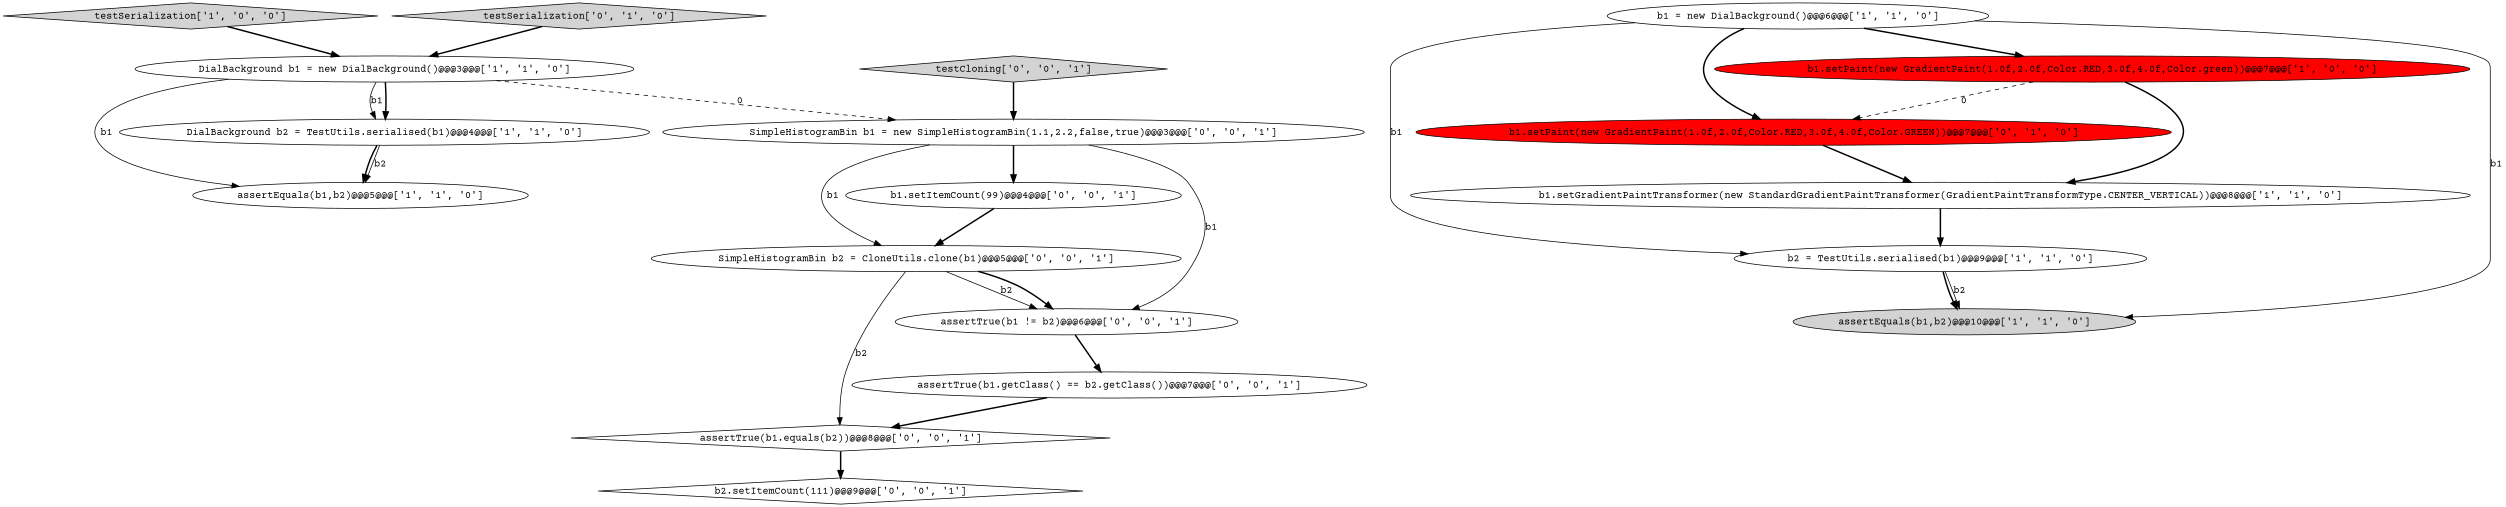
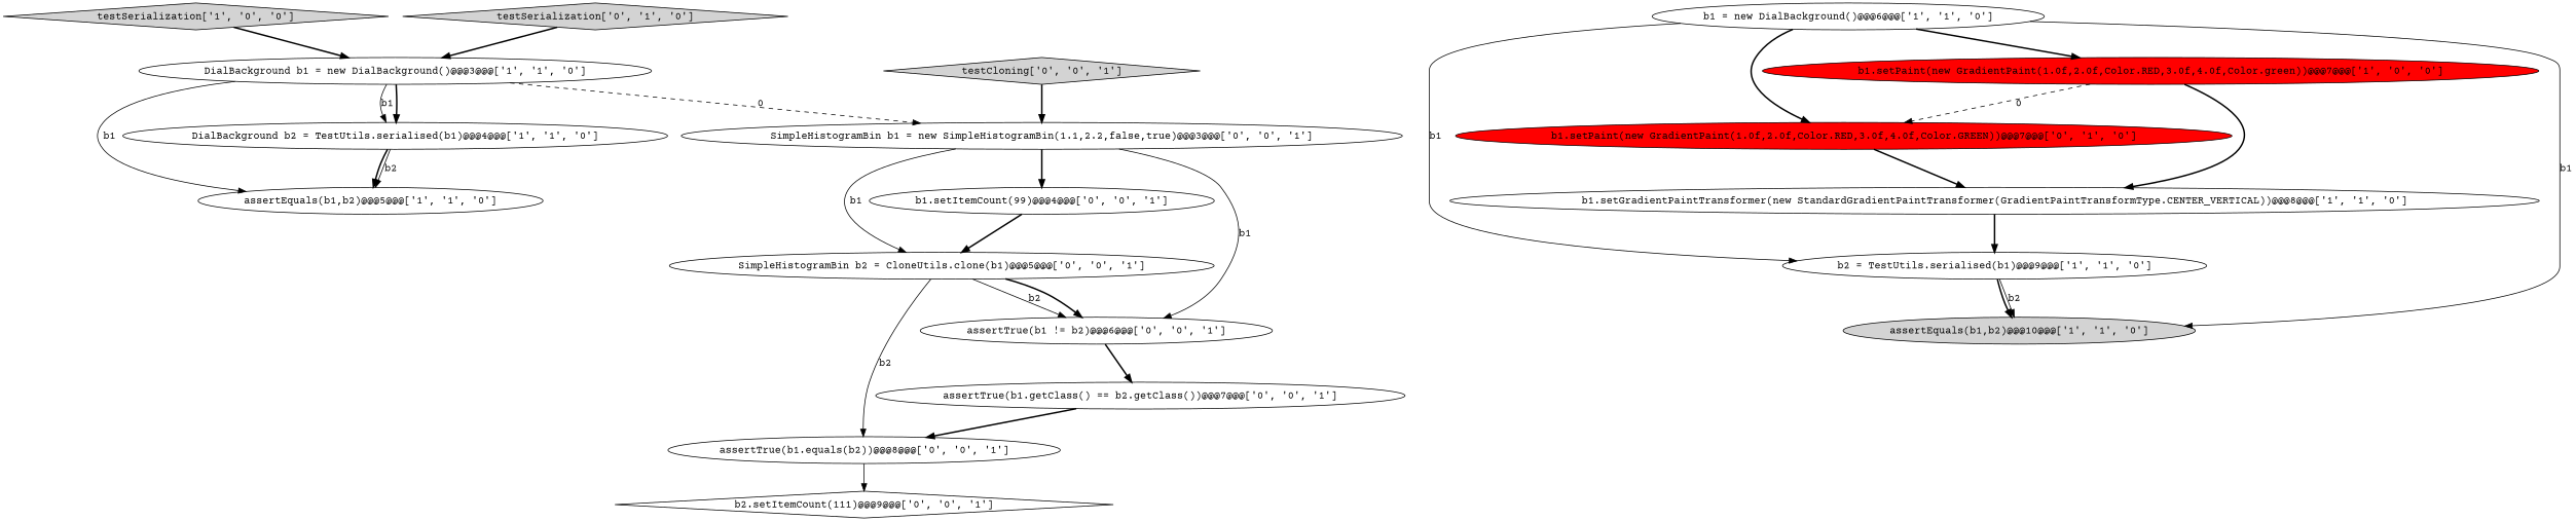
  digraph {
    fontname="Courier Prime"
    node [fillcolor=white fontname="Courier Prime" shape=ellipse style=filled]
    edge [fontname="Courier Prime" style=bold]
    n1 [label="SimpleHistogramBin b1 = new SimpleHistogramBin(1.1,2.2,false,true)@@@3@@@['0', '0', '1']"]
    n2 [label="SimpleHistogramBin b2 = CloneUtils.clone(b1)@@@5@@@['0', '0', '1']"]
    n3 [label="assertTrue(b1 != b2)@@@6@@@['0', '0', '1']"]
    n4 [label="b1.setItemCount(99)@@@4@@@['0', '0', '1']"]
-   n5 [label="assertTrue(b1.equals(b2))@@@8@@@['0', '0', '1']" shape=diamond]
+   n5 [label="assertTrue(b1.equals(b2))@@@8@@@['0', '0', '1']"]
    n6 [label="assertTrue(b1.getClass() == b2.getClass())@@@7@@@['0', '0', '1']"]
    n7 [label="b1.setGradientPaintTransformer(new StandardGradientPaintTransformer(GradientPaintTransformType.CENTER_VERTICAL))@@@8@@@['1', '1', '0']"]
    n8 [label="b2 = TestUtils.serialised(b1)@@@9@@@['1', '1', '0']"]
    n9 [fillcolor=lightgray label="assertEquals(b1,b2)@@@10@@@['1', '1', '0']"]
    n10 [fillcolor=red label="b1.setPaint(new GradientPaint(1.0f,2.0f,Color.RED,3.0f,4.0f,Color.green))@@@7@@@['1', '0', '0']"]
    n11 [fillcolor=red label="b1.setPaint(new GradientPaint(1.0f,2.0f,Color.RED,3.0f,4.0f,Color.GREEN))@@@7@@@['0', '1', '0']"]
    n12 [label="b2.setItemCount(111)@@@9@@@['0', '0', '1']" shape=diamond]
    n13 [label="assertEquals(b1,b2)@@@5@@@['1', '1', '0']"]
    n14 [label="b1 = new DialBackground()@@@6@@@['1', '1', '0']"]
    n15 [fillcolor=lightgray label="testSerialization['1', '0', '0']" shape=diamond]
    n16 [label="DialBackground b1 = new DialBackground()@@@3@@@['1', '1', '0']"]
    n17 [label="DialBackground b2 = TestUtils.serialised(b1)@@@4@@@['1', '1', '0']"]
    n18 [fillcolor=lightgray label="testSerialization['0', '1', '0']" shape=diamond]
    n19 [fillcolor=lightgray label="testCloning['0', '0', '1']" shape=diamond]
    n1 -> n2 [label=b1 style=solid]
    n1 -> n3 [label=b1 style=solid]
    n1 -> n4
    n2 -> n3 [label=b2 style=solid]
    n2 -> n3
    n2 -> n5 [label=b2 style=solid]
    n3 -> n6
    n4 -> n2
-   n5 -> n12
+   n5 -> n12 [style=solid]
    n6 -> n5
    n7 -> n8
    n8 -> n9 [label=b2 style=solid]
    n8 -> n9
    n10 -> n7
    n10 -> n11 [label=0 style=dashed]
    n11 -> n7
    n14 -> n8 [label=b1 style=solid]
    n14 -> n9 [label=b1 style=solid]
    n14 -> n10
    n14 -> n11
    n15 -> n16
    n16 -> n1 [label=0 style=dashed]
    n16 -> n13 [label=b1 style=solid]
    n16 -> n17
    n16 -> n17 [label=b1 style=solid]
    n17 -> n13 [label=b2 style=solid]
    n17 -> n13
    n18 -> n16
    n19 -> n1
  }
